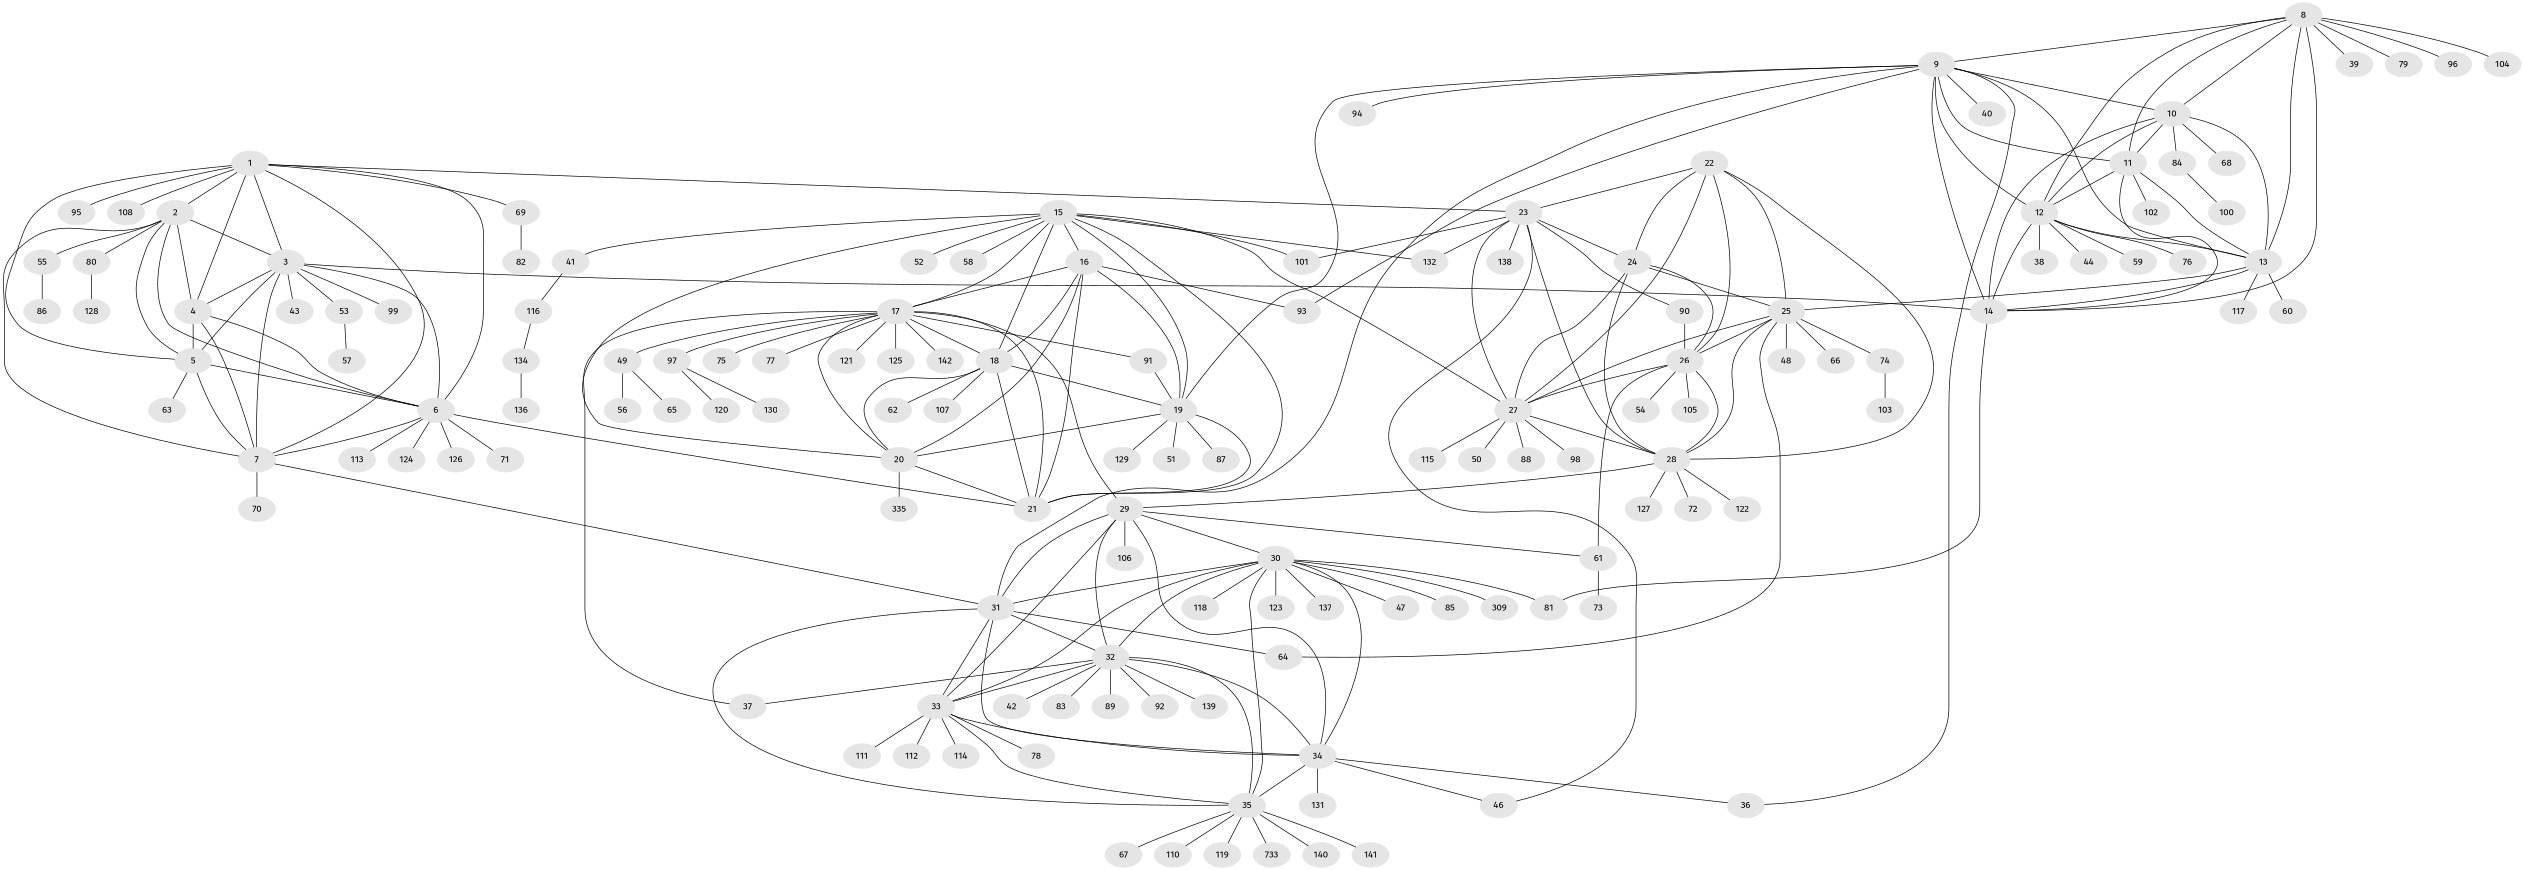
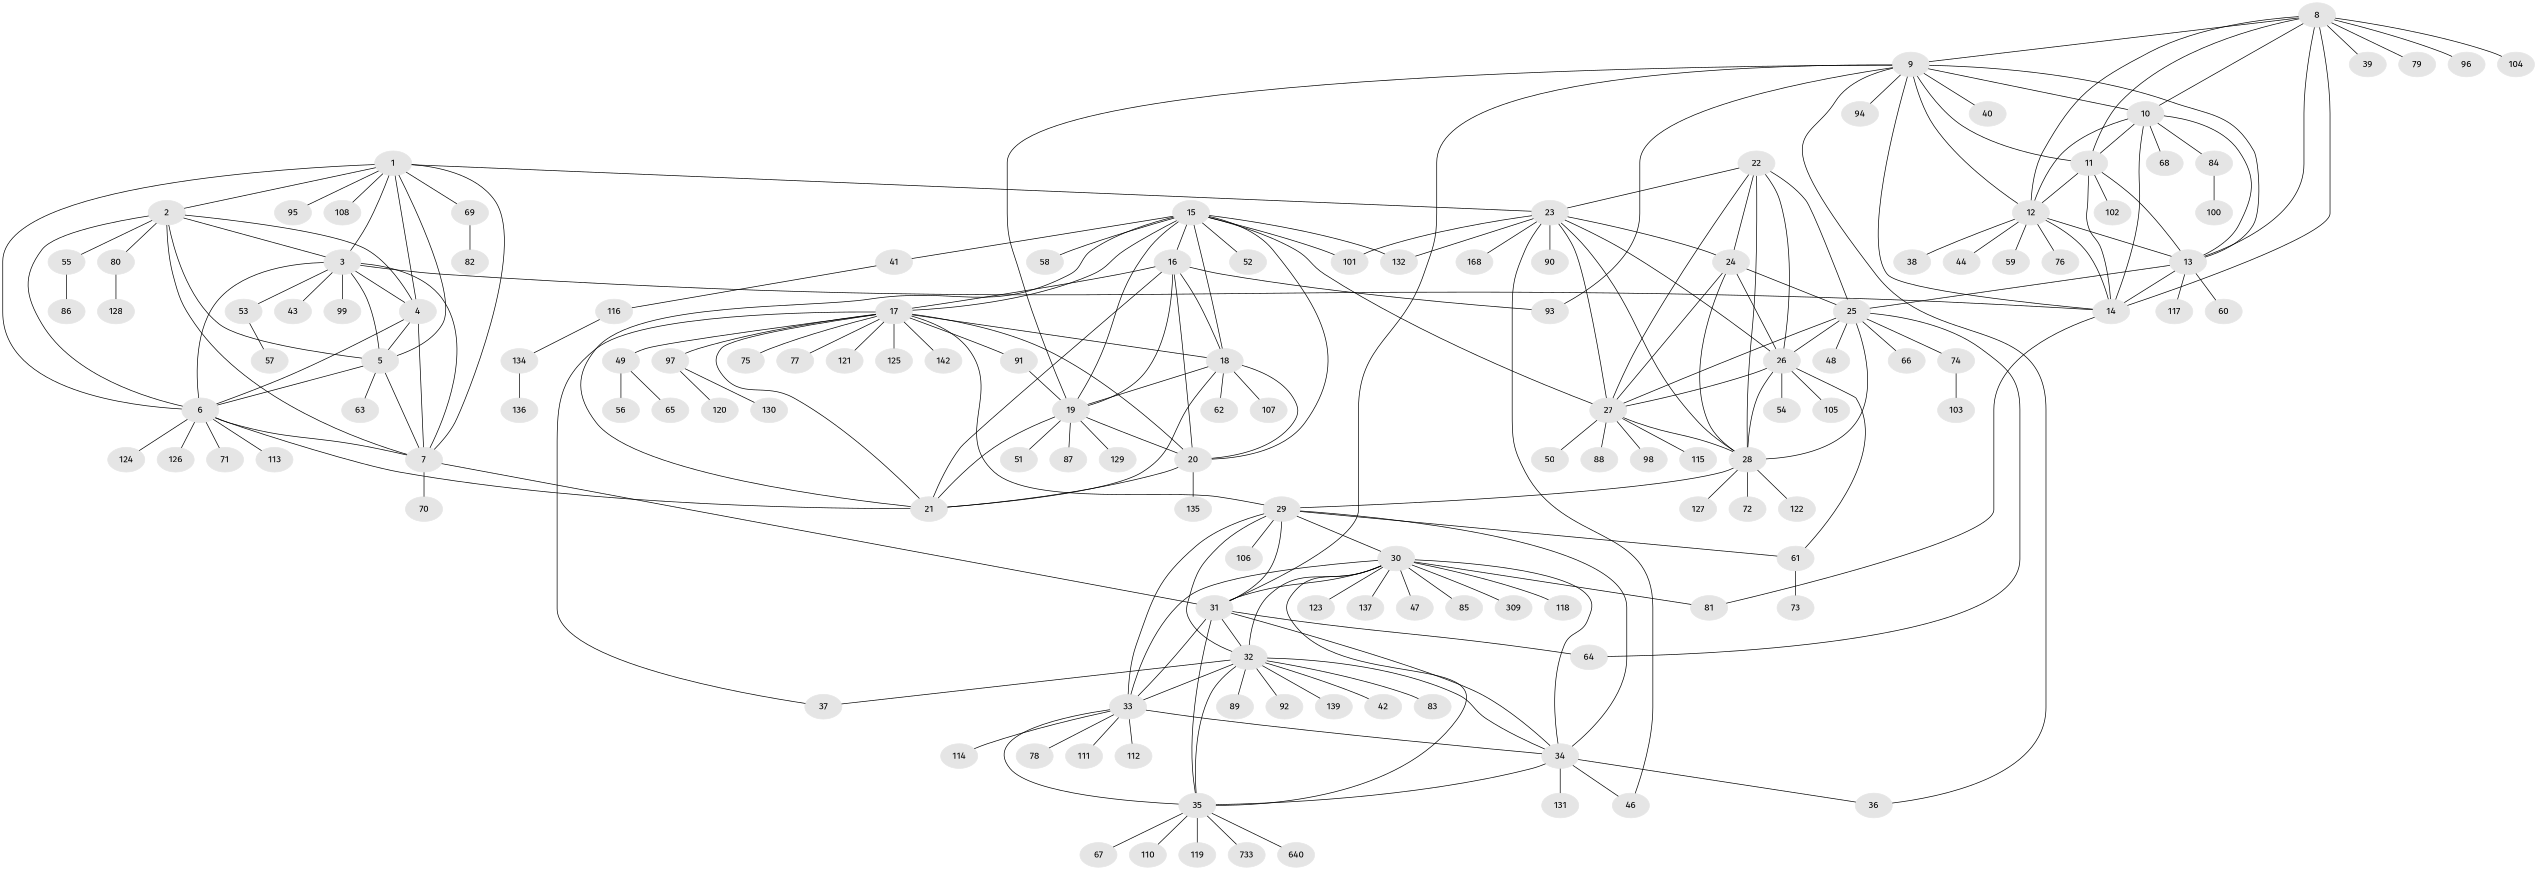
  graph {
    fontname="Fira Sans"
    node [color=gray90 fontname="Fira Sans" style=filled]
    edge [fontname="Fira Sans"]
    1
    2
    3
    4
    5
    6
    7
    23
    69
    95
    108
    55
    80
    14
    43
    53
    99
    63
    21
    71
    113
    124
    126
    31
    70
    27
    101
    132
    24
    26
    28
    46
    90
-   138
+   138 [label=168]
    82
    86
    128
    81
    57
    64
    32
    33
    34
    35
    8
    9
    10
    11
    12
    13
    39
    79
    96
    104
    19
    36
    40
    93
    94
    68
    84
    102
    38
    44
    59
    76
    25
    60
    117
    20
    51
    87
    129
    100
    48
    66
    74
    15
    16
    17
    18
    41
    52
    58
    29
    37
    49
    75
    77
    91
    97
    121
    125
    142
    62
    107
-   135 [label=335]
+   135
    50
    88
    98
    115
    116
    61
    30
    106
    56
    65
    120
    130
    22
    54
    105
    72
    122
    127
    103
    73
    47
    85
    n120 [label=309]
    118
    123
    137
    42
    83
    89
    92
    139
    78
    111
    112
    114
    131
    67
    110
    119
    n137 [label=733]
-   140
-   141
+   140 [label=640]
    134
    136
    1 -- 2
    1 -- 3
    1 -- 4
    1 -- 5
    1 -- 6
    1 -- 7
    1 -- 23
    1 -- 69
    1 -- 95
    1 -- 108
    2 -- 3
    2 -- 4
    2 -- 5
    2 -- 6
    2 -- 7
    2 -- 55
    2 -- 80
    3 -- 4
    3 -- 5
    3 -- 6
    3 -- 7
    3 -- 14
    3 -- 43
    3 -- 53
    3 -- 99
    4 -- 5
    4 -- 6
    4 -- 7
    5 -- 6
    5 -- 7
    5 -- 63
    6 -- 7
    6 -- 21
    6 -- 71
    6 -- 113
    6 -- 124
    6 -- 126
    7 -- 31
    7 -- 70
    23 -- 27
    23 -- 101
    23 -- 132
    23 -- 24
-   90 -- 26
+   23 -- 26
    23 -- 28
    23 -- 46
    23 -- 90
    23 -- 138
    69 -- 82
    55 -- 86
    80 -- 128
    14 -- 81
    53 -- 57
    31 -- 64
    31 -- 32
    31 -- 33
    31 -- 34
    31 -- 35
    27 -- 28
    27 -- 50
    27 -- 88
    27 -- 98
    27 -- 115
    24 -- 27
    24 -- 26
    24 -- 28
    24 -- 25
    26 -- 27
    26 -- 28
    26 -- 61
    26 -- 54
    26 -- 105
    28 -- 29
    28 -- 72
    28 -- 122
    28 -- 127
    32 -- 33
    32 -- 34
    32 -- 35
    32 -- 37
    32 -- 42
    32 -- 83
    32 -- 89
    32 -- 92
    32 -- 139
    33 -- 34
    33 -- 35
    33 -- 78
    33 -- 111
    33 -- 112
    33 -- 114
    34 -- 46
    34 -- 35
    34 -- 36
    34 -- 131
    35 -- 67
    35 -- 110
    35 -- 119
    35 -- n137
    35 -- 140
-   35 -- 141
    8 -- 14
    8 -- 9
    8 -- 10
    8 -- 11
    8 -- 12
    8 -- 13
    8 -- 39
    8 -- 79
    8 -- 96
    8 -- 104
    9 -- 14
    9 -- 31
    9 -- 10
    9 -- 11
    9 -- 12
    9 -- 13
    9 -- 19
    9 -- 36
    9 -- 40
    9 -- 93
    9 -- 94
    10 -- 14
    10 -- 11
    10 -- 12
    10 -- 13
    10 -- 68
    10 -- 84
    11 -- 14
    11 -- 12
    11 -- 13
    11 -- 102
    12 -- 14
    12 -- 13
    12 -- 38
    12 -- 44
    12 -- 59
    12 -- 76
    13 -- 14
    13 -- 25
    13 -- 60
    13 -- 117
    19 -- 21
    19 -- 20
    19 -- 51
    19 -- 87
    19 -- 129
    84 -- 100
    25 -- 27
    25 -- 26
    25 -- 28
    25 -- 64
    25 -- 48
    25 -- 66
    25 -- 74
    20 -- 21
    20 -- 135
    74 -- 103
    15 -- 21
    15 -- 27
    15 -- 101
    15 -- 132
    15 -- 19
    15 -- 20
    15 -- 16
    15 -- 17
    15 -- 18
    15 -- 41
    15 -- 52
    15 -- 58
    16 -- 21
    16 -- 19
    16 -- 93
    16 -- 20
    16 -- 17
    16 -- 18
    17 -- 21
    17 -- 20
    17 -- 18
    17 -- 29
    17 -- 37
    17 -- 49
    17 -- 75
    17 -- 77
    17 -- 91
    17 -- 97
    17 -- 121
    17 -- 125
    17 -- 142
    18 -- 21
    18 -- 19
    18 -- 20
    18 -- 62
    18 -- 107
    41 -- 116
    29 -- 31
    29 -- 32
    29 -- 33
    29 -- 34
    29 -- 61
    29 -- 30
    29 -- 106
    49 -- 56
    49 -- 65
    91 -- 19
    97 -- 120
    97 -- 130
    116 -- 134
    61 -- 73
    30 -- 31
    30 -- 81
    30 -- 32
    30 -- 33
    30 -- 34
    30 -- 35
    30 -- 47
    30 -- 85
    30 -- n120
    30 -- 118
    30 -- 123
    30 -- 137
    22 -- 23
    22 -- 27
    22 -- 24
    22 -- 26
    22 -- 28
    22 -- 25
    134 -- 136
  }
